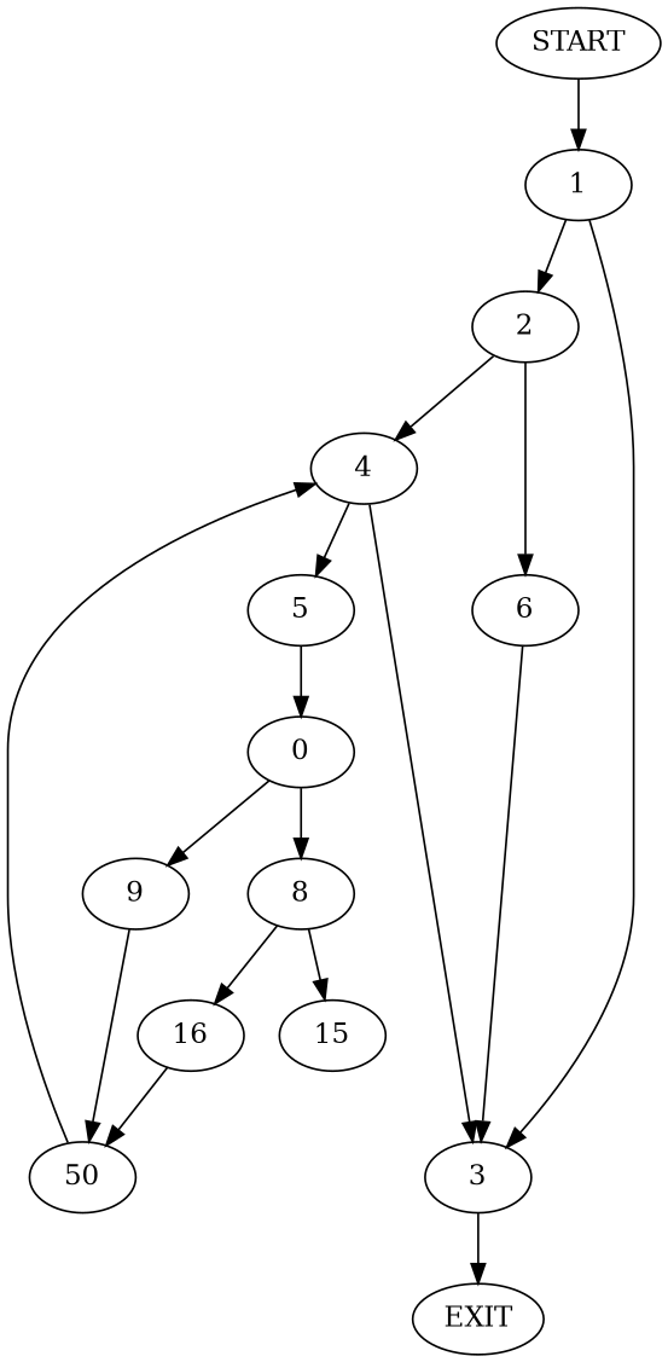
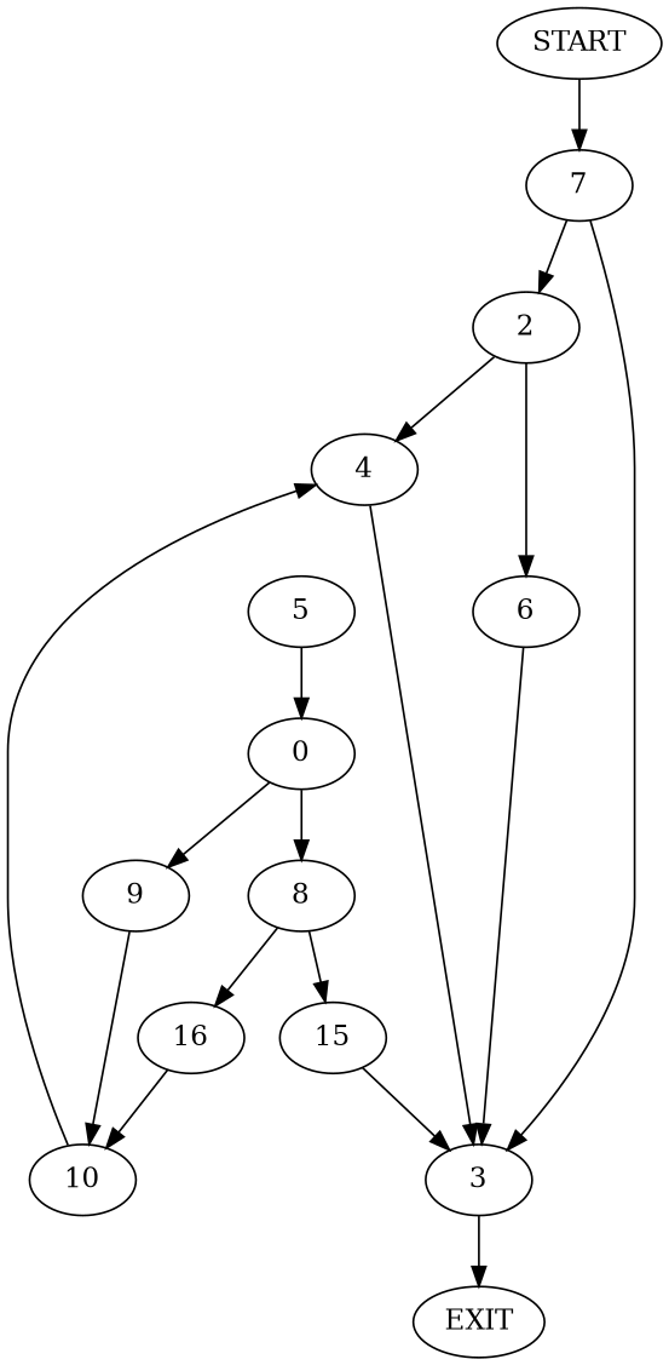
  digraph {
    n1 [label=START]
-   1
+   1 [label=7]
    2
    3
    n5 [label=EXIT]
    4
    6
    5
    n9 [label=0]
    8
    9
    n12 [label=16]
    n13 [label=15]
-   10 [label=50]
+   10
    n1 -> 1
    1 -> 2
    1 -> 3
    2 -> 4
    2 -> 6
    3 -> n5
    4 -> 3
-   4 -> 5
    6 -> 3
    5 -> n9
    n9 -> 8
    n9 -> 9
    8 -> n12
    8 -> n13
    9 -> 10
    n12 -> 10
+   n13 -> 3
    10 -> 4
  }
